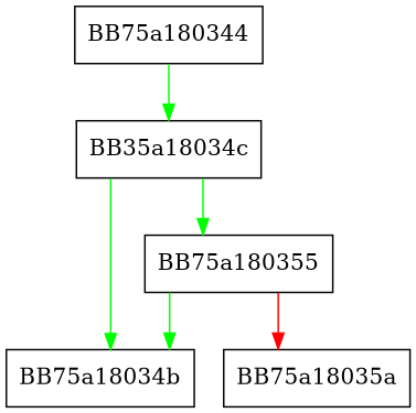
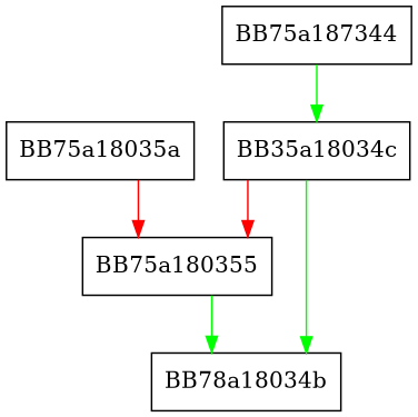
  digraph {
    splines=ortho
    node [shape=box]
    edge [color=green]
    n1 [label=BB35a18034c]
-   BB75a180344
-   BB75a18034b
+   BB75a180344 [label=BB75a187344]
+   BB75a18034b [label=BB78a18034b]
    BB75a180355
    BB75a18035a
    n1 -> BB75a18034b
-   n1 -> BB75a180355
+   n1 -> BB75a180355 [color=red]
    BB75a180344 -> n1
    BB75a180355 -> BB75a18034b
-   BB75a180355 -> BB75a18035a [color=red]
+   BB75a18035a -> BB75a180355 [color=red]
  }
